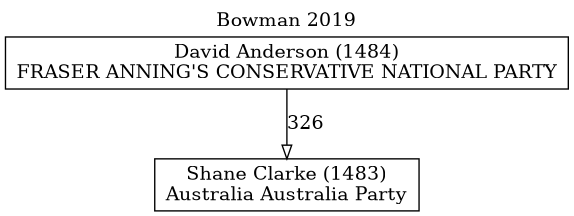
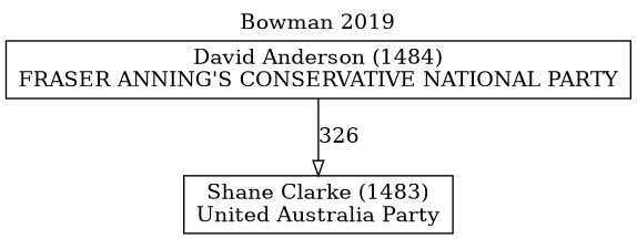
  digraph {
    label="Bowman 2019"
    labelloc=t
    mclimit=10
    node [shape=box]
-   n1 [label="Shane Clarke (1483)\nAustralia Australia Party"]
+   n1 [label="Shane Clarke (1483)\nUnited Australia Party"]
    n2 [label="David Anderson (1484)\nFRASER ANNING'S CONSERVATIVE NATIONAL PARTY"]
    n2 -> n1 [label=326 arrowhead=onormal]
  }
